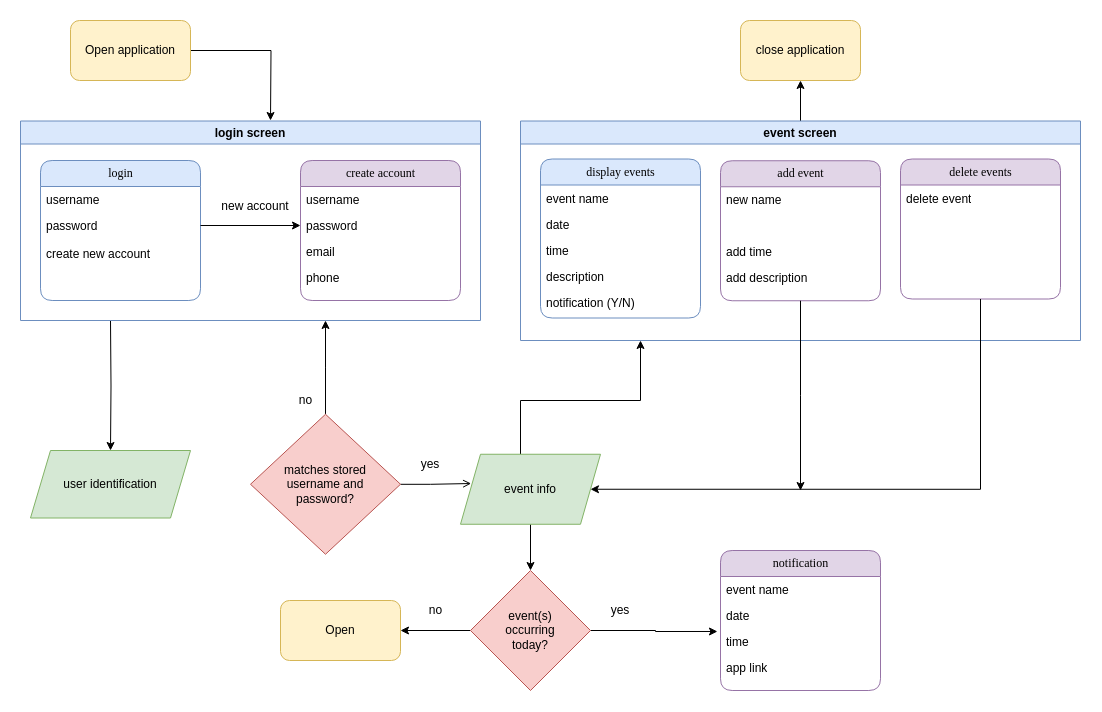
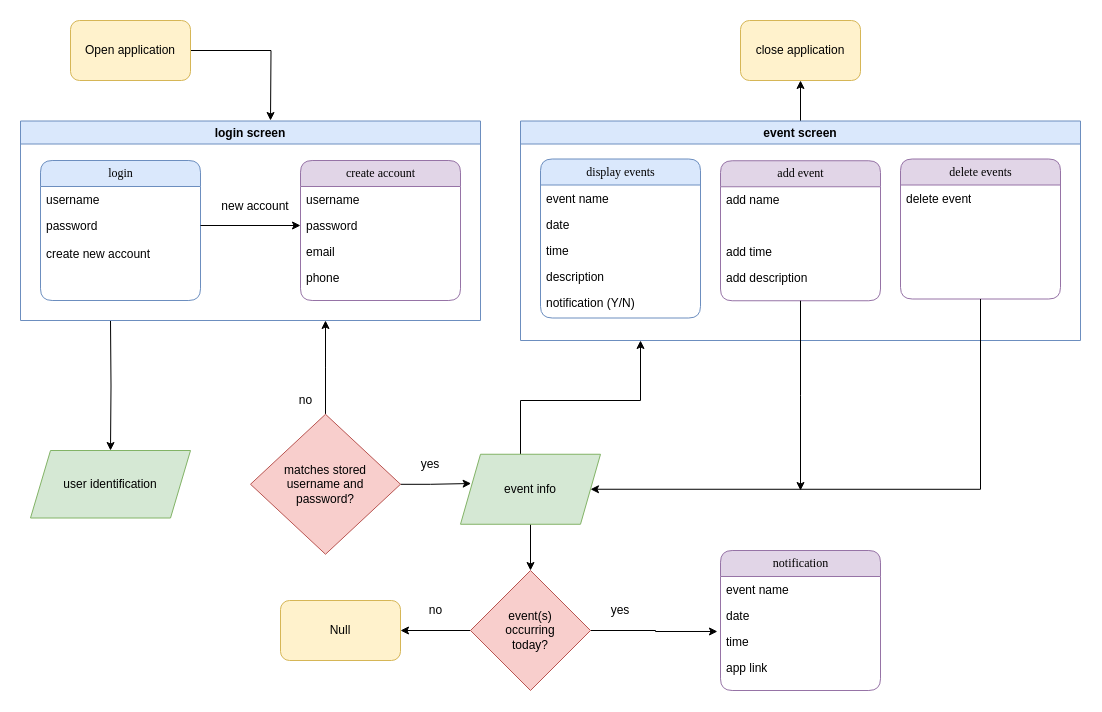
  <mxCell id="0" />
  <mxCell id="1" parent="0" />
  <mxCell id="2" value="login" style="swimlane;html=1;fontStyle=0;childLayout=stackLayout;horizontal=1;startSize=26;fillColor=#dae8fc;horizontalStack=0;resizeParent=1;resizeLast=0;collapsible=1;marginBottom=0;swimlaneFillColor=#ffffff;align=center;rounded=1;shadow=0;comic=0;labelBackgroundColor=none;strokeWidth=1;fontFamily=Verdana;fontSize=12;strokeColor=#6c8ebf;" parent="1" vertex="1"><mxGeometry x="40" y="160" width="160" height="140" as="geometry" /></mxCell>
  <mxCell id="3" value="" style="group" vertex="1" connectable="0" parent="2"><mxGeometry y="26" width="160" height="104" as="geometry" /></mxCell>
  <mxCell id="4" value="username" style="text;html=1;strokeColor=none;fillColor=none;spacingLeft=4;spacingRight=4;whiteSpace=wrap;overflow=hidden;rotatable=0;points=[[0,0.5],[1,0.5]];portConstraint=eastwest;" parent="3" vertex="1"><mxGeometry width="160" height="26" as="geometry" /></mxCell>
  <mxCell id="5" value="password" style="text;html=1;strokeColor=none;fillColor=none;spacingLeft=4;spacingRight=4;whiteSpace=wrap;overflow=hidden;rotatable=0;points=[[0,0.5],[1,0.5]];portConstraint=eastwest;" parent="3" vertex="1"><mxGeometry y="26" width="160" height="26" as="geometry" /></mxCell>
  <mxCell id="6" value="create new account" style="text;html=1;strokeColor=none;fillColor=none;spacingLeft=4;spacingRight=4;whiteSpace=wrap;overflow=hidden;rotatable=0;points=[[0,0.5],[1,0.5]];portConstraint=eastwest;" vertex="1" parent="3"><mxGeometry y="54" width="160" height="26" as="geometry" /></mxCell>
  <mxCell id="7" value="user identification&lt;br&gt;" style="shape=parallelogram;perimeter=parallelogramPerimeter;whiteSpace=wrap;html=1;fixedSize=1;fillColor=#d5e8d4;strokeColor=#82b366;" vertex="1" parent="1"><mxGeometry x="30" y="450" width="160" height="67.5" as="geometry" /></mxCell>
  <mxCell id="8" style="edgeStyle=orthogonalEdgeStyle;rounded=0;orthogonalLoop=1;jettySize=auto;html=1;" edge="1" parent="1" source="10"><mxGeometry relative="1" as="geometry"><mxPoint x="640" y="340" as="targetPoint" /><Array as="points"><mxPoint x="520" y="400" /><mxPoint x="640" y="400" /></Array></mxGeometry></mxCell>
  <mxCell id="9" style="edgeStyle=orthogonalEdgeStyle;rounded=0;orthogonalLoop=1;jettySize=auto;html=1;entryX=0.5;entryY=0;entryDx=0;entryDy=0;" edge="1" parent="1" source="10" target="54"><mxGeometry relative="1" as="geometry" /></mxCell>
  <mxCell id="10" value="event info" style="shape=parallelogram;perimeter=parallelogramPerimeter;whiteSpace=wrap;html=1;fixedSize=1;fillColor=#d5e8d4;strokeColor=#82b366;" vertex="1" parent="1"><mxGeometry x="460" y="453.75" width="140" height="70" as="geometry" /></mxCell>
  <mxCell id="11" style="edgeStyle=orthogonalEdgeStyle;rounded=0;orthogonalLoop=1;jettySize=auto;html=1;" edge="1" parent="1" source="13"><mxGeometry relative="1" as="geometry"><mxPoint x="325" y="320" as="targetPoint" /></mxGeometry></mxCell>
- <mxCell id="12" style="edgeStyle=orthogonalEdgeStyle;rounded=0;orthogonalLoop=1;jettySize=auto;html=1;entryX=0.076;entryY=0.418;entryDx=0;entryDy=0;entryPerimeter=0;endArrow=open;" edge="1" parent="1" source="13" target="10"><mxGeometry relative="1" as="geometry" /></mxCell>
+ <mxCell id="12" style="edgeStyle=orthogonalEdgeStyle;rounded=0;orthogonalLoop=1;jettySize=auto;html=1;entryX=0.076;entryY=0.418;entryDx=0;entryDy=0;entryPerimeter=0;" edge="1" parent="1" source="13" target="10"><mxGeometry relative="1" as="geometry" /></mxCell>
  <mxCell id="13" value="matches stored&lt;br&gt;username and &lt;br&gt;password?" style="rhombus;whiteSpace=wrap;html=1;fillColor=#f8cecc;strokeColor=#b85450;" vertex="1" parent="1"><mxGeometry x="250" y="413.75" width="150" height="140" as="geometry" /></mxCell>
  <mxCell id="14" style="edgeStyle=orthogonalEdgeStyle;rounded=0;orthogonalLoop=1;jettySize=auto;html=1;" edge="1" parent="1" source="15"><mxGeometry relative="1" as="geometry"><mxPoint x="270" y="120" as="targetPoint" /></mxGeometry></mxCell>
  <mxCell id="15" value="Open application" style="rounded=1;whiteSpace=wrap;html=1;fillColor=#fff2cc;strokeColor=#d6b656;" vertex="1" parent="1"><mxGeometry x="70" y="20" width="120" height="60" as="geometry" /></mxCell>
  <mxCell id="16" value="no" style="text;html=1;align=center;verticalAlign=middle;resizable=0;points=[];autosize=1;strokeColor=none;" vertex="1" parent="1"><mxGeometry x="290" y="390" width="30" height="20" as="geometry" /></mxCell>
  <mxCell id="17" style="edgeStyle=orthogonalEdgeStyle;rounded=0;orthogonalLoop=1;jettySize=auto;html=1;entryX=0.5;entryY=0;entryDx=0;entryDy=0;" edge="1" parent="1" target="7"><mxGeometry relative="1" as="geometry"><mxPoint x="110" y="320" as="sourcePoint" /></mxGeometry></mxCell>
  <mxCell id="18" value="login screen" style="swimlane;fillColor=#dae8fc;strokeColor=#6c8ebf;" vertex="1" parent="1"><mxGeometry x="20" y="120.5" width="460" height="199.5" as="geometry" /></mxCell>
  <mxCell id="19" value="create account" style="swimlane;html=1;fontStyle=0;childLayout=stackLayout;horizontal=1;startSize=26;fillColor=#e1d5e7;horizontalStack=0;resizeParent=1;resizeLast=0;collapsible=1;marginBottom=0;swimlaneFillColor=#ffffff;align=center;rounded=1;shadow=0;comic=0;labelBackgroundColor=none;strokeWidth=1;fontFamily=Verdana;fontSize=12;strokeColor=#9673a6;" vertex="1" parent="18"><mxGeometry x="280" y="39.5" width="160" height="140" as="geometry" /></mxCell>
  <mxCell id="20" value="" style="group" vertex="1" connectable="0" parent="19"><mxGeometry y="26" width="160" height="104" as="geometry" /></mxCell>
  <mxCell id="21" value="username" style="text;html=1;strokeColor=none;fillColor=none;spacingLeft=4;spacingRight=4;whiteSpace=wrap;overflow=hidden;rotatable=0;points=[[0,0.5],[1,0.5]];portConstraint=eastwest;" vertex="1" parent="20"><mxGeometry width="160" height="26" as="geometry" /></mxCell>
  <mxCell id="22" value="password" style="text;html=1;strokeColor=none;fillColor=none;spacingLeft=4;spacingRight=4;whiteSpace=wrap;overflow=hidden;rotatable=0;points=[[0,0.5],[1,0.5]];portConstraint=eastwest;" vertex="1" parent="20"><mxGeometry y="26" width="160" height="26" as="geometry" /></mxCell>
  <mxCell id="23" value="email" style="text;html=1;strokeColor=none;fillColor=none;spacingLeft=4;spacingRight=4;whiteSpace=wrap;overflow=hidden;rotatable=0;points=[[0,0.5],[1,0.5]];portConstraint=eastwest;" vertex="1" parent="20"><mxGeometry y="52" width="160" height="26" as="geometry" /></mxCell>
  <mxCell id="24" value="phone" style="text;html=1;strokeColor=none;fillColor=none;spacingLeft=4;spacingRight=4;whiteSpace=wrap;overflow=hidden;rotatable=0;points=[[0,0.5],[1,0.5]];portConstraint=eastwest;" vertex="1" parent="20"><mxGeometry y="78" width="160" height="26" as="geometry" /></mxCell>
  <mxCell id="25" value="new account" style="text;html=1;strokeColor=none;fillColor=none;align=center;verticalAlign=middle;whiteSpace=wrap;rounded=0;" vertex="1" parent="18"><mxGeometry x="180" y="75.5" width="110" height="20" as="geometry" /></mxCell>
  <mxCell id="26" style="edgeStyle=orthogonalEdgeStyle;rounded=0;orthogonalLoop=1;jettySize=auto;html=1;entryX=0.5;entryY=1;entryDx=0;entryDy=0;" edge="1" parent="1" source="27" target="58"><mxGeometry relative="1" as="geometry" /></mxCell>
  <mxCell id="27" value="event screen" style="swimlane;fillColor=#dae8fc;strokeColor=#6c8ebf;" vertex="1" parent="1"><mxGeometry x="520" y="120.5" width="560" height="219.5" as="geometry" /></mxCell>
  <mxCell id="28" value="display events" style="swimlane;html=1;fontStyle=0;childLayout=stackLayout;horizontal=1;startSize=26;fillColor=#dae8fc;horizontalStack=0;resizeParent=1;resizeLast=0;collapsible=1;marginBottom=0;swimlaneFillColor=#ffffff;align=center;rounded=1;shadow=0;comic=0;labelBackgroundColor=none;strokeWidth=1;fontFamily=Verdana;fontSize=12;strokeColor=#6c8ebf;" parent="27" vertex="1"><mxGeometry x="20" y="38" width="160" height="159" as="geometry" /></mxCell>
  <mxCell id="29" value="" style="group" vertex="1" connectable="0" parent="28"><mxGeometry y="26" width="160" height="130" as="geometry" /></mxCell>
  <mxCell id="30" value="event name" style="text;html=1;strokeColor=none;fillColor=none;spacingLeft=4;spacingRight=4;whiteSpace=wrap;overflow=hidden;rotatable=0;points=[[0,0.5],[1,0.5]];portConstraint=eastwest;" parent="29" vertex="1"><mxGeometry width="160" height="26" as="geometry" /></mxCell>
  <mxCell id="31" value="date" style="text;html=1;strokeColor=none;fillColor=none;spacingLeft=4;spacingRight=4;whiteSpace=wrap;overflow=hidden;rotatable=0;points=[[0,0.5],[1,0.5]];portConstraint=eastwest;" parent="29" vertex="1"><mxGeometry y="26" width="160" height="26" as="geometry" /></mxCell>
  <mxCell id="32" value="time" style="text;html=1;strokeColor=none;fillColor=none;spacingLeft=4;spacingRight=4;whiteSpace=wrap;overflow=hidden;rotatable=0;points=[[0,0.5],[1,0.5]];portConstraint=eastwest;" parent="29" vertex="1"><mxGeometry y="52" width="160" height="26" as="geometry" /></mxCell>
  <mxCell id="33" value="description" style="text;html=1;strokeColor=none;fillColor=none;spacingLeft=4;spacingRight=4;whiteSpace=wrap;overflow=hidden;rotatable=0;points=[[0,0.5],[1,0.5]];portConstraint=eastwest;" parent="29" vertex="1"><mxGeometry y="78" width="160" height="26" as="geometry" /></mxCell>
  <mxCell id="34" value="notification (Y/N)" style="text;html=1;strokeColor=none;fillColor=none;spacingLeft=4;spacingRight=4;whiteSpace=wrap;overflow=hidden;rotatable=0;points=[[0,0.5],[1,0.5]];portConstraint=eastwest;" vertex="1" parent="29"><mxGeometry y="104" width="160" height="26" as="geometry" /></mxCell>
  <mxCell id="35" value="add event" style="swimlane;html=1;fontStyle=0;childLayout=stackLayout;horizontal=1;startSize=26;fillColor=#e1d5e7;horizontalStack=0;resizeParent=1;resizeLast=0;collapsible=1;marginBottom=0;swimlaneFillColor=#ffffff;align=center;rounded=1;shadow=0;comic=0;labelBackgroundColor=none;strokeWidth=1;fontFamily=Verdana;fontSize=12;strokeColor=#9673a6;" vertex="1" parent="27"><mxGeometry x="200" y="39.75" width="160" height="140" as="geometry" /></mxCell>
  <mxCell id="36" value="" style="group" vertex="1" connectable="0" parent="35"><mxGeometry y="26" width="160" height="104" as="geometry" /></mxCell>
- <mxCell id="37" value="new name" style="text;html=1;strokeColor=none;fillColor=none;spacingLeft=4;spacingRight=4;whiteSpace=wrap;overflow=hidden;rotatable=0;points=[[0,0.5],[1,0.5]];portConstraint=eastwest;" vertex="1" parent="36"><mxGeometry width="160" height="26" as="geometry" /></mxCell>
+ <mxCell id="37" value="add name" style="text;html=1;strokeColor=none;fillColor=none;spacingLeft=4;spacingRight=4;whiteSpace=wrap;overflow=hidden;rotatable=0;points=[[0,0.5],[1,0.5]];portConstraint=eastwest;" vertex="1" parent="36"><mxGeometry width="160" height="26" as="geometry" /></mxCell>
  <mxCell id="38" value="add time" style="text;html=1;strokeColor=none;fillColor=none;spacingLeft=4;spacingRight=4;whiteSpace=wrap;overflow=hidden;rotatable=0;points=[[0,0.5],[1,0.5]];portConstraint=eastwest;" vertex="1" parent="36"><mxGeometry y="52" width="160" height="26" as="geometry" /></mxCell>
  <mxCell id="39" value="add description" style="text;html=1;strokeColor=none;fillColor=none;spacingLeft=4;spacingRight=4;whiteSpace=wrap;overflow=hidden;rotatable=0;points=[[0,0.5],[1,0.5]];portConstraint=eastwest;" vertex="1" parent="36"><mxGeometry y="78" width="160" height="26" as="geometry" /></mxCell>
  <mxCell id="40" value="delete events" style="swimlane;html=1;fontStyle=0;childLayout=stackLayout;horizontal=1;startSize=26;fillColor=#e1d5e7;horizontalStack=0;resizeParent=1;resizeLast=0;collapsible=1;marginBottom=0;swimlaneFillColor=#ffffff;align=center;rounded=1;shadow=0;comic=0;labelBackgroundColor=none;strokeWidth=1;fontFamily=Verdana;fontSize=12;strokeColor=#9673a6;" vertex="1" parent="27"><mxGeometry x="380" y="38" width="160" height="140" as="geometry" /></mxCell>
  <mxCell id="41" value="delete event" style="text;html=1;strokeColor=none;fillColor=none;spacingLeft=4;spacingRight=4;whiteSpace=wrap;overflow=hidden;rotatable=0;points=[[0,0.5],[1,0.5]];portConstraint=eastwest;" vertex="1" parent="40"><mxGeometry y="26" width="160" height="26" as="geometry" /></mxCell>
  <mxCell id="42" style="edgeStyle=orthogonalEdgeStyle;rounded=0;orthogonalLoop=1;jettySize=auto;html=1;entryX=0;entryY=0.5;entryDx=0;entryDy=0;" edge="1" parent="1" source="5" target="22"><mxGeometry relative="1" as="geometry" /></mxCell>
  <mxCell id="43" value="yes" style="text;html=1;strokeColor=none;fillColor=none;align=center;verticalAlign=middle;whiteSpace=wrap;rounded=0;" vertex="1" parent="1"><mxGeometry x="410" y="453.75" width="40" height="20" as="geometry" /></mxCell>
  <mxCell id="44" style="edgeStyle=orthogonalEdgeStyle;rounded=0;orthogonalLoop=1;jettySize=auto;html=1;entryX=1;entryY=0.5;entryDx=0;entryDy=0;" edge="1" parent="1" source="40" target="10"><mxGeometry relative="1" as="geometry"><Array as="points"><mxPoint x="980" y="489" /></Array></mxGeometry></mxCell>
  <mxCell id="45" style="edgeStyle=orthogonalEdgeStyle;rounded=0;orthogonalLoop=1;jettySize=auto;html=1;" edge="1" parent="1" source="35"><mxGeometry relative="1" as="geometry"><mxPoint x="800" y="490" as="targetPoint" /></mxGeometry></mxCell>
  <mxCell id="46" value="notification" style="swimlane;html=1;fontStyle=0;childLayout=stackLayout;horizontal=1;startSize=26;fillColor=#e1d5e7;horizontalStack=0;resizeParent=1;resizeLast=0;collapsible=1;marginBottom=0;swimlaneFillColor=#ffffff;align=center;rounded=1;shadow=0;comic=0;labelBackgroundColor=none;strokeWidth=1;fontFamily=Verdana;fontSize=12;strokeColor=#9673a6;" vertex="1" parent="1"><mxGeometry x="720" y="550" width="160" height="140" as="geometry" /></mxCell>
  <mxCell id="47" value="" style="group" vertex="1" connectable="0" parent="46"><mxGeometry y="26" width="160" height="104" as="geometry" /></mxCell>
  <mxCell id="48" value="event name" style="text;html=1;strokeColor=none;fillColor=none;spacingLeft=4;spacingRight=4;whiteSpace=wrap;overflow=hidden;rotatable=0;points=[[0,0.5],[1,0.5]];portConstraint=eastwest;" vertex="1" parent="47"><mxGeometry width="160" height="26" as="geometry" /></mxCell>
  <mxCell id="49" value="date" style="text;html=1;strokeColor=none;fillColor=none;spacingLeft=4;spacingRight=4;whiteSpace=wrap;overflow=hidden;rotatable=0;points=[[0,0.5],[1,0.5]];portConstraint=eastwest;" vertex="1" parent="47"><mxGeometry y="26" width="160" height="26" as="geometry" /></mxCell>
  <mxCell id="50" value="time" style="text;html=1;strokeColor=none;fillColor=none;spacingLeft=4;spacingRight=4;whiteSpace=wrap;overflow=hidden;rotatable=0;points=[[0,0.5],[1,0.5]];portConstraint=eastwest;" vertex="1" parent="47"><mxGeometry y="52" width="160" height="26" as="geometry" /></mxCell>
  <mxCell id="51" value="app link" style="text;html=1;strokeColor=none;fillColor=none;spacingLeft=4;spacingRight=4;whiteSpace=wrap;overflow=hidden;rotatable=0;points=[[0,0.5],[1,0.5]];portConstraint=eastwest;" vertex="1" parent="47"><mxGeometry y="78" width="160" height="26" as="geometry" /></mxCell>
  <mxCell id="52" style="edgeStyle=orthogonalEdgeStyle;rounded=0;orthogonalLoop=1;jettySize=auto;html=1;entryX=-0.019;entryY=0.115;entryDx=0;entryDy=0;entryPerimeter=0;" edge="1" parent="1" source="54" target="50"><mxGeometry relative="1" as="geometry"><mxPoint x="660" y="630" as="targetPoint" /></mxGeometry></mxCell>
  <mxCell id="53" style="edgeStyle=orthogonalEdgeStyle;rounded=0;orthogonalLoop=1;jettySize=auto;html=1;entryX=1;entryY=0.5;entryDx=0;entryDy=0;" edge="1" parent="1" source="54" target="56"><mxGeometry relative="1" as="geometry" /></mxCell>
  <mxCell id="54" value="event(s) &lt;br&gt;occurring &lt;br&gt;today?" style="rhombus;whiteSpace=wrap;html=1;fillColor=#f8cecc;strokeColor=#b85450;" vertex="1" parent="1"><mxGeometry x="470" y="570" width="120" height="120" as="geometry" /></mxCell>
  <mxCell id="55" value="yes" style="text;html=1;strokeColor=none;fillColor=none;align=center;verticalAlign=middle;whiteSpace=wrap;rounded=0;" vertex="1" parent="1"><mxGeometry x="600" y="600" width="40" height="20" as="geometry" /></mxCell>
- <mxCell id="56" value="Open" style="rounded=1;whiteSpace=wrap;html=1;fillColor=#fff2cc;strokeColor=#d6b656;" vertex="1" parent="1"><mxGeometry x="280" y="600" width="120" height="60" as="geometry" /></mxCell>
+ <mxCell id="56" value="Null" style="rounded=1;whiteSpace=wrap;html=1;fillColor=#fff2cc;strokeColor=#d6b656;" vertex="1" parent="1"><mxGeometry x="280" y="600" width="120" height="60" as="geometry" /></mxCell>
  <mxCell id="57" value="no" style="text;html=1;align=center;verticalAlign=middle;resizable=0;points=[];autosize=1;strokeColor=none;" vertex="1" parent="1"><mxGeometry x="420" y="600" width="30" height="20" as="geometry" /></mxCell>
  <mxCell id="58" value="close application" style="rounded=1;whiteSpace=wrap;html=1;fillColor=#fff2cc;strokeColor=#d6b656;" vertex="1" parent="1"><mxGeometry x="740" y="20" width="120" height="60" as="geometry" /></mxCell>
